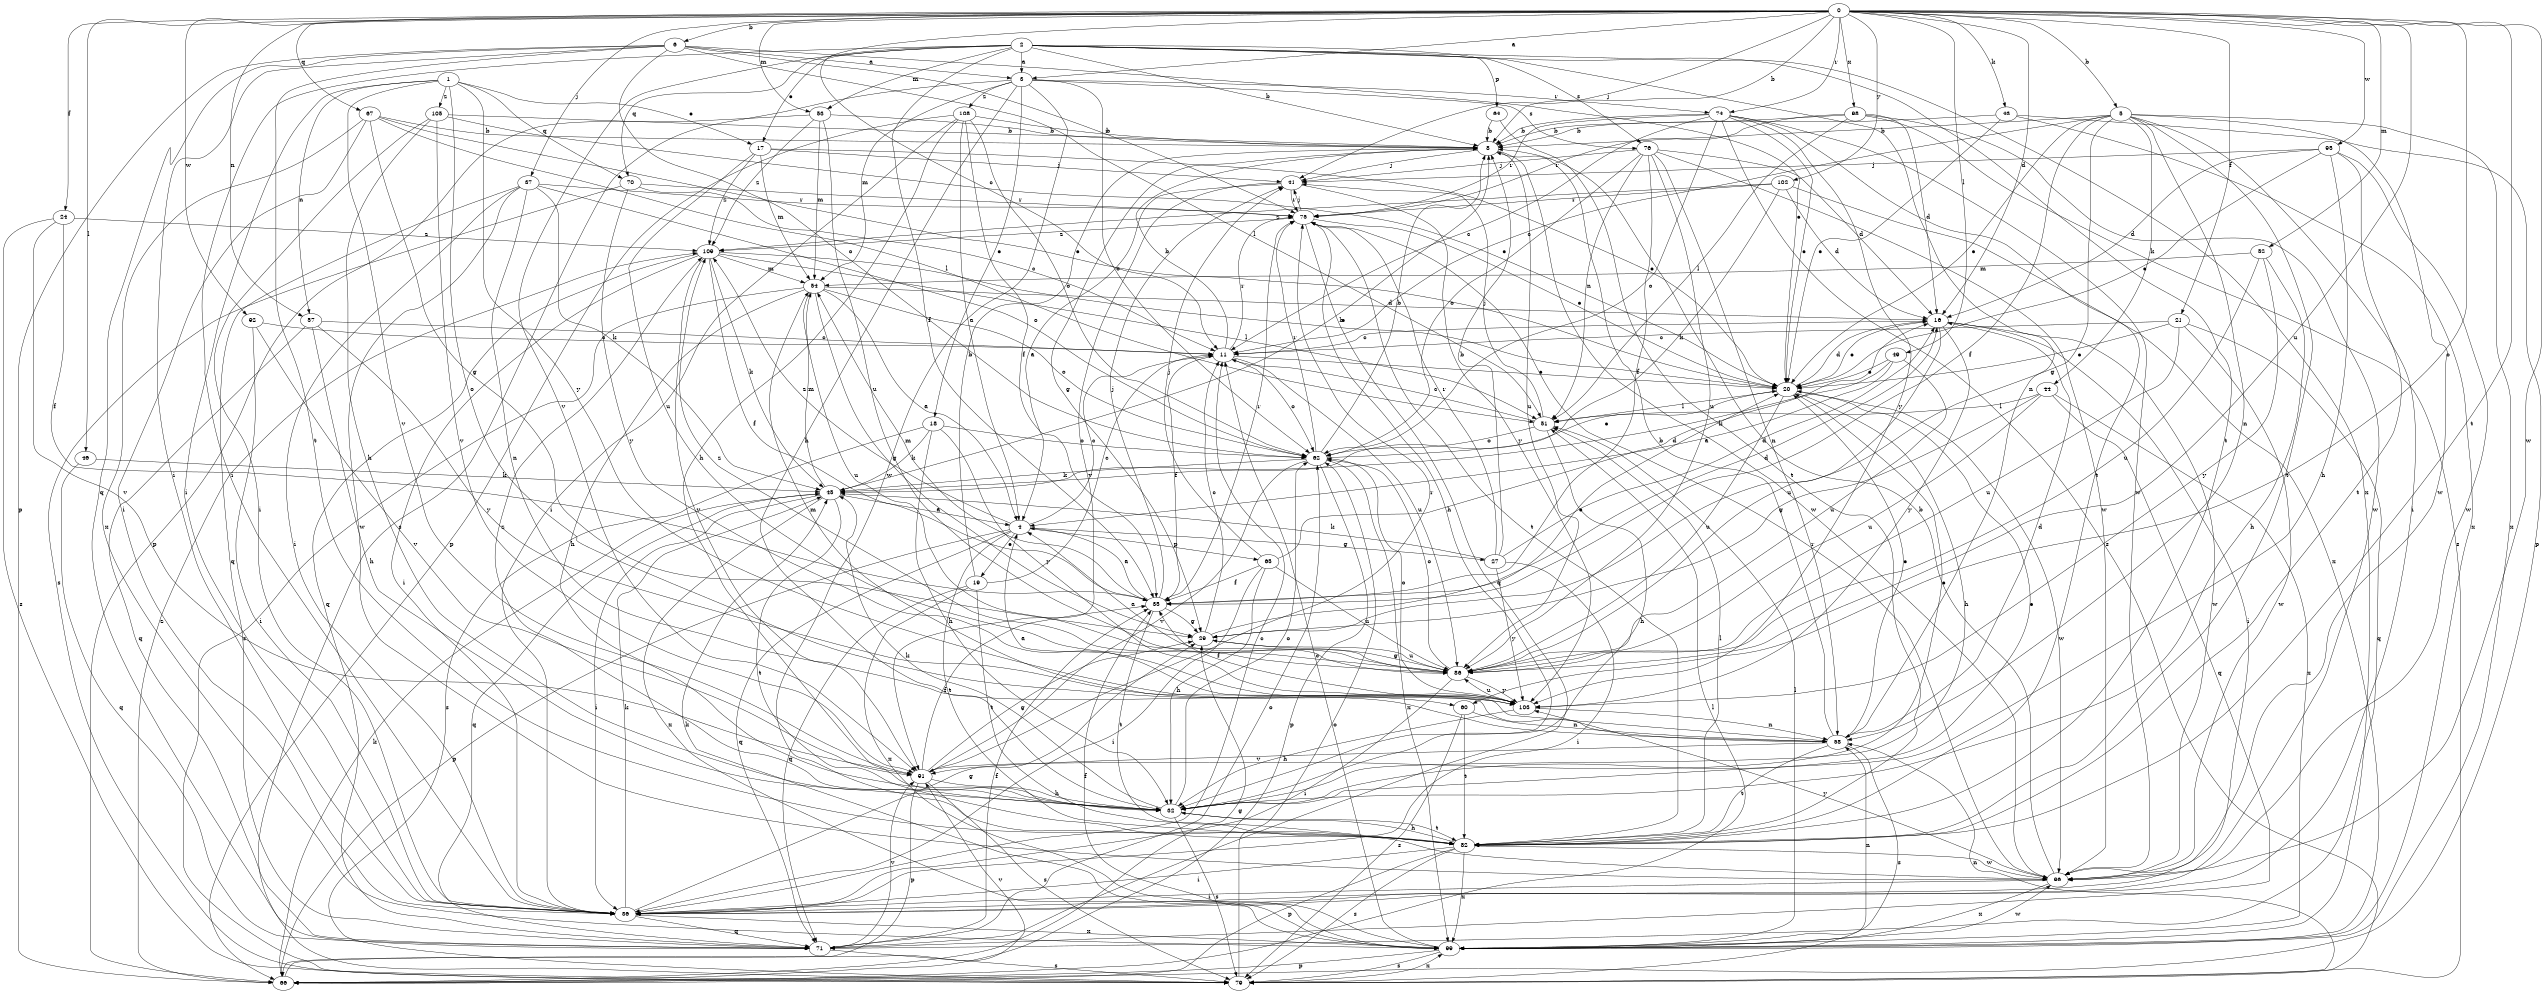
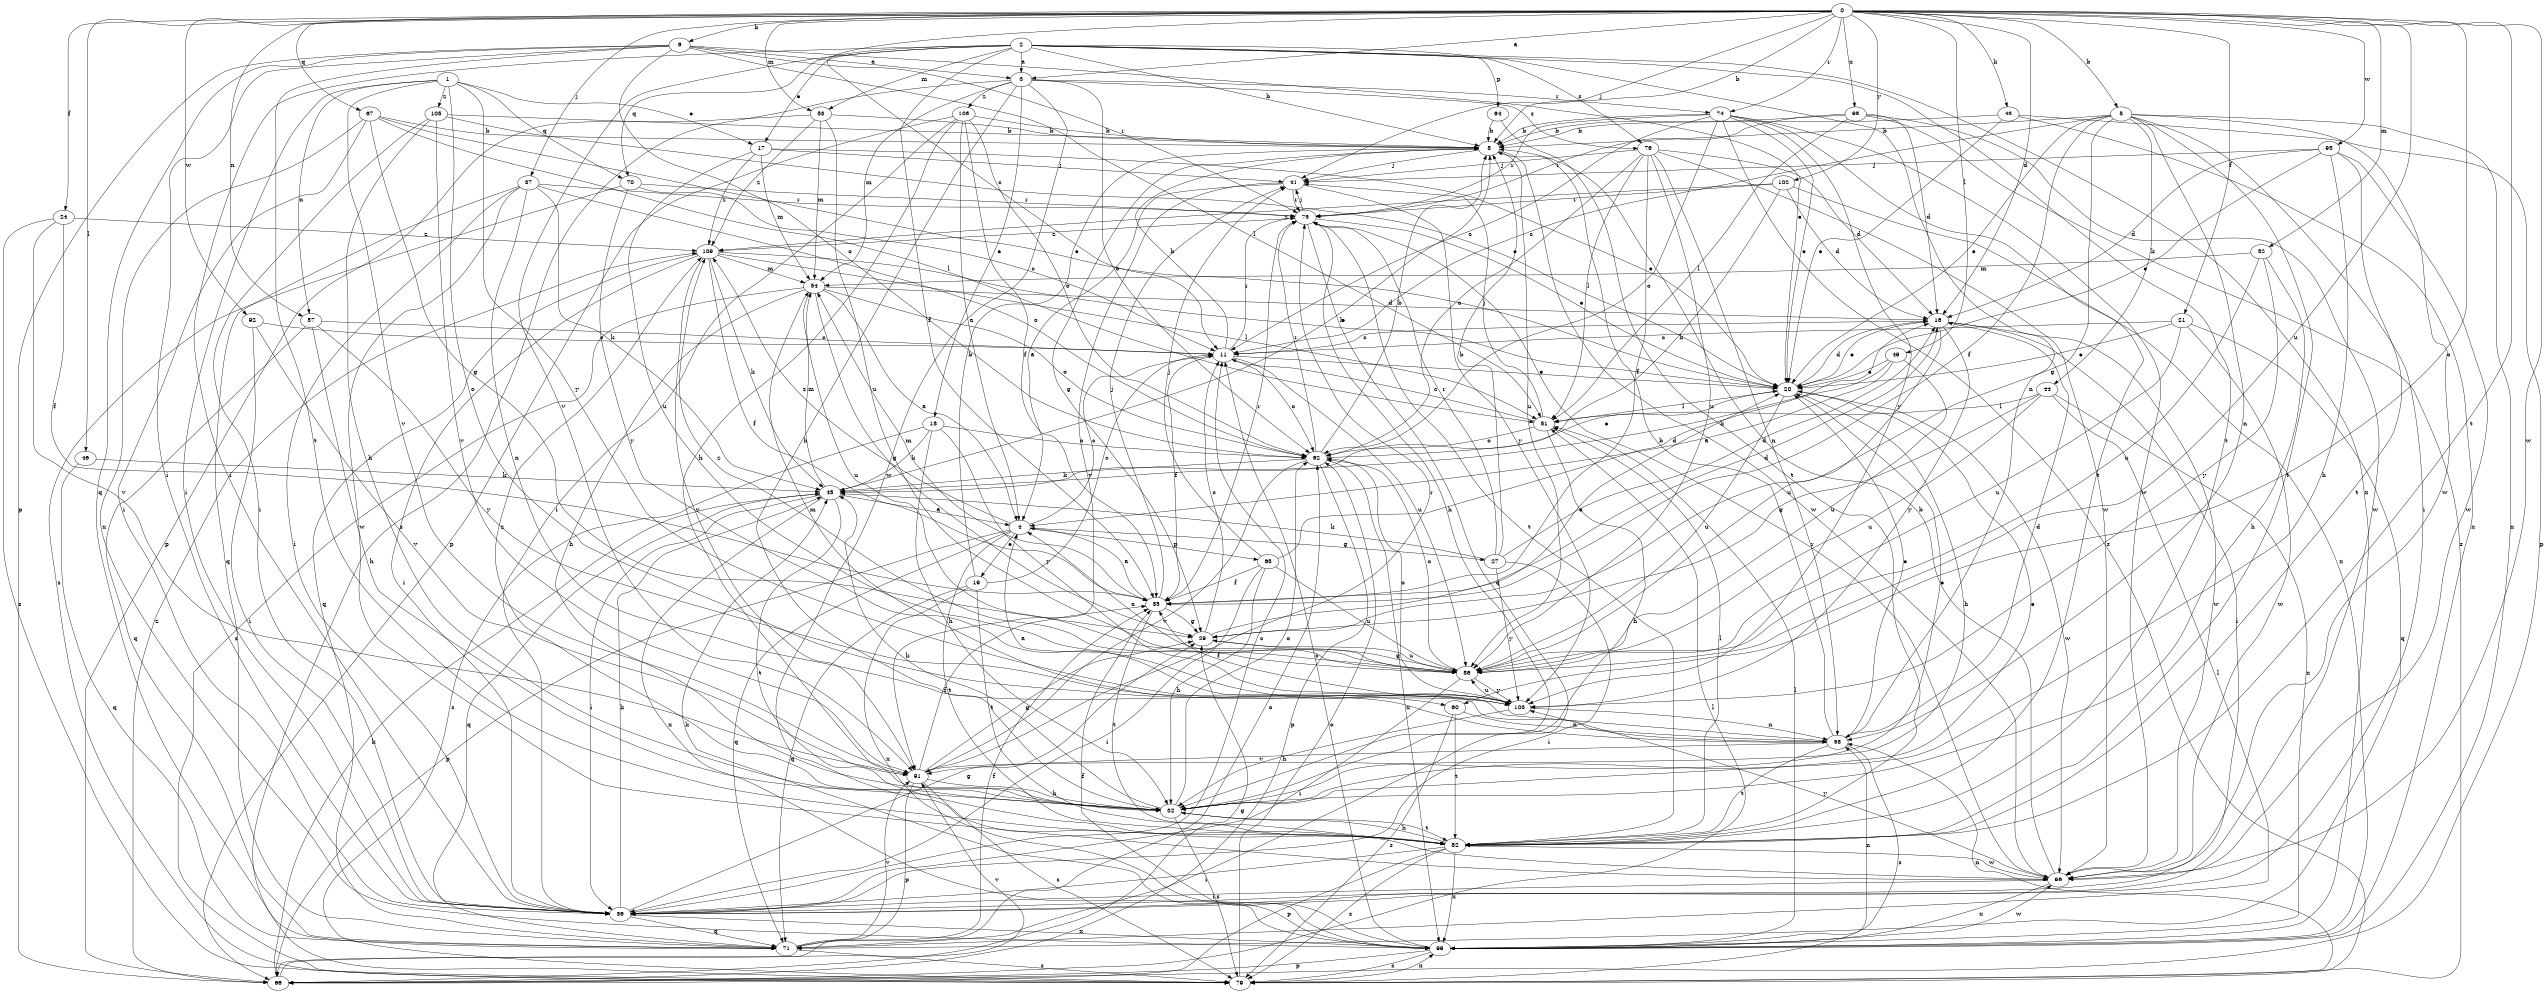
  strict digraph {
    0
    3
    5
    6
    8
    11
    16
    21
    24
    37
    41
    43
    46
    49
    52
    53
    57
    60
    67
    74
    82
    86
    92
    95
    96
    98
    102
    76
    18
    32
    54
    62
    79
    108
    36
    n36 [label=35]
    58
    99
    20
    29
    44
    66
    71
    n44 [label=51]
    75
    103
    91
    109
    45
    4
    1
    17
    70
    105
    2
    64
    19
    27
    65
    0 -> 3 [label=a]
    0 -> 5 [label=b]
    0 -> 6 [label=b]
    0 -> 8 [label=b]
    0 -> 11 [label=c]
    0 -> 16 [label=d]
    0 -> 21 [label=f]
    0 -> 24 [label=f]
    0 -> 37 [label=j]
    0 -> 41 [label=j]
    0 -> 43 [label=k]
    0 -> 46 [label=l]
    0 -> 49 [label=l]
    0 -> 52 [label=m]
    0 -> 53 [label=m]
    0 -> 57 [label=n]
    0 -> 60 [label=o]
    0 -> 67 [label=q]
    0 -> 74 [label=r]
    0 -> 82 [label=t]
    0 -> 86 [label=u]
    0 -> 92 [label=w]
    0 -> 95 [label=w]
    0 -> 96 [label=w]
    0 -> 98 [label=x]
    0 -> 102 [label=y]
    3 -> 74 [label=r]
    3 -> 96 [label=w]
    3 -> 76 [label=s]
    3 -> 18 [label=e]
    3 -> 32 [label=h]
    3 -> 54 [label=m]
    3 -> 62 [label=o]
    3 -> 79 [label=s]
    3 -> 108 [label=z]
    5 -> 8 [label=b]
    5 -> 11 [label=c]
    5 -> 82 [label=t]
    5 -> 96 [label=w]
    5 -> 36 [label=i]
    5 -> n36 [label=f]
    5 -> 58 [label=n]
    5 -> 99 [label=x]
    5 -> 20 [label=e]
    5 -> 29 [label=g]
    5 -> 44 [label=k]
    6 -> 3 [label=a]
    6 -> 82 [label=t]
    6 -> 62 [label=o]
    6 -> 36 [label=i]
    6 -> 20 [label=e]
    6 -> 66 [label=p]
    6 -> 71 [label=q]
    6 -> n44 [label=l]
    6 -> 75 [label=r]
    8 -> 41 [label=j]
    8 -> 86 [label=u]
    8 -> 96 [label=w]
    8 -> 29 [label=g]
    11 -> 8 [label=b]
    11 -> 86 [label=u]
    11 -> 62 [label=o]
    11 -> n36 [label=f]
    11 -> 20 [label=e]
    11 -> 75 [label=r]
    16 -> 11 [label=c]
    16 -> 86 [label=u]
    16 -> 96 [label=w]
    16 -> 36 [label=i]
    16 -> 20 [label=e]
    16 -> 103 [label=y]
    21 -> 11 [label=c]
    21 -> 86 [label=u]
    21 -> 96 [label=w]
    21 -> 20 [label=e]
    21 -> 71 [label=q]
    24 -> 79 [label=s]
    24 -> n36 [label=f]
    24 -> 91 [label=v]
    24 -> 109 [label=z]
    37 -> 96 [label=w]
    37 -> 62 [label=o]
    37 -> 36 [label=i]
    37 -> 58 [label=n]
    37 -> 71 [label=q]
    37 -> 75 [label=r]
    37 -> 45 [label=k]
    41 -> 75 [label=r]
    41 -> 103 [label=y]
    41 -> 91 [label=v]
    41 -> 4 [label=a]
    43 -> 8 [label=b]
    43 -> 99 [label=x]
    43 -> 20 [label=e]
    43 -> 66 [label=p]
    46 -> 71 [label=q]
    46 -> 45 [label=k]
    49 -> 86 [label=u]
    49 -> 20 [label=e]
    49 -> 45 [label=k]
    49 -> 4 [label=a]
    52 -> 86 [label=u]
    52 -> 32 [label=h]
    52 -> 54 [label=m]
    52 -> 103 [label=y]
    53 -> 8 [label=b]
    53 -> 86 [label=u]
    53 -> 54 [label=m]
    53 -> 66 [label=p]
    53 -> 109 [label=z]
    57 -> 11 [label=c]
    57 -> 32 [label=h]
    57 -> 71 [label=q]
    57 -> 103 [label=y]
    60 -> 82 [label=t]
    60 -> 79 [label=s]
    60 -> 58 [label=n]
    67 -> 8 [label=b]
    67 -> 36 [label=i]
    67 -> 99 [label=x]
    67 -> 20 [label=e]
    67 -> 29 [label=g]
    67 -> n44 [label=l]
    74 -> 8 [label=b]
    74 -> 11 [label=c]
    74 -> 82 [label=t]
    74 -> 96 [label=w]
    74 -> 62 [label=o]
    74 -> 79 [label=s]
    74 -> 20 [label=e]
    74 -> 75 [label=r]
    74 -> 103 [label=y]
    82 -> 96 [label=w]
    82 -> 32 [label=h]
    82 -> 79 [label=s]
    82 -> 36 [label=i]
    82 -> 99 [label=x]
    82 -> 66 [label=p]
    82 -> n44 [label=l]
    86 -> 62 [label=o]
    86 -> 36 [label=i]
    86 -> 29 [label=g]
    86 -> 103 [label=y]
    86 -> 109 [label=z]
    86 -> 4 [label=a]
    92 -> 11 [label=c]
    92 -> 36 [label=i]
    92 -> 91 [label=v]
    95 -> 16 [label=d]
    95 -> 41 [label=j]
    95 -> 82 [label=t]
    95 -> 96 [label=w]
    95 -> 32 [label=h]
    95 -> 20 [label=e]
    96 -> 8 [label=b]
    96 -> 36 [label=i]
    96 -> 99 [label=x]
    96 -> 75 [label=r]
    96 -> 103 [label=y]
    98 -> 8 [label=b]
    98 -> 16 [label=d]
    98 -> 79 [label=s]
    98 -> 36 [label=w]
    98 -> n44 [label=l]
    98 -> 75 [label=r]
    102 -> 16 [label=d]
    102 -> 99 [label=x]
    102 -> 75 [label=r]
    102 -> 109 [label=z]
    102 -> 45 [label=k]
    76 -> 16 [label=d]
    76 -> 41 [label=j]
    76 -> 86 [label=u]
    76 -> 96 [label=w]
    76 -> 62 [label=o]
    76 -> n36 [label=f]
    76 -> 58 [label=n]
-   76 -> n44 [label=n]
+   76 -> n44 [label=l]
    18 -> 32 [label=h]
    18 -> 62 [label=o]
    18 -> 79 [label=s]
    18 -> 103 [label=y]
    18 -> 45 [label=k]
    32 -> 82 [label=t]
    32 -> 62 [label=o]
    32 -> 79 [label=s]
    32 -> 20 [label=e]
    32 -> 109 [label=z]
    32 -> 45 [label=k]
    54 -> 16 [label=d]
    54 -> 86 [label=u]
    54 -> 32 [label=h]
    54 -> 62 [label=o]
    54 -> 79 [label=s]
    54 -> 29 [label=g]
    54 -> 4 [label=a]
    62 -> 8 [label=b]
    62 -> 99 [label=x]
    62 -> 20 [label=e]
    62 -> 66 [label=p]
    62 -> 75 [label=r]
    62 -> 91 [label=v]
    62 -> 45 [label=k]
    79 -> 62 [label=o]
    79 -> 58 [label=n]
    79 -> 99 [label=x]
    108 -> 8 [label=b]
    108 -> 32 [label=h]
    108 -> 62 [label=o]
    108 -> 36 [label=i]
    108 -> n36 [label=f]
    108 -> 66 [label=p]
    108 -> 4 [label=a]
    36 -> 11 [label=c]
    36 -> 99 [label=x]
    36 -> 29 [label=g]
    36 -> 71 [label=q]
    36 -> 45 [label=k]
    n36 -> 16 [label=d]
    n36 -> 41 [label=j]
    n36 -> 82 [label=t]
    n36 -> 54 [label=m]
    n36 -> 29 [label=g]
    n36 -> 75 [label=r]
    n36 -> 4 [label=a]
    58 -> 8 [label=b]
    58 -> 16 [label=d]
    58 -> 82 [label=t]
    58 -> 54 [label=m]
    58 -> 79 [label=s]
    58 -> 20 [label=e]
    58 -> 91 [label=v]
    58 -> 4 [label=a]
    99 -> 11 [label=c]
    99 -> 96 [label=w]
    99 -> 79 [label=s]
    99 -> n36 [label=f]
    99 -> 58 [label=n]
    99 -> 66 [label=p]
    99 -> n44 [label=l]
    99 -> 45 [label=k]
    20 -> 16 [label=d]
    20 -> 86 [label=u]
    20 -> 96 [label=w]
    20 -> 32 [label=h]
    20 -> n44 [label=l]
    29 -> 11 [label=c]
    29 -> 86 [label=u]
    29 -> 20 [label=e]
    44 -> 86 [label=u]
    44 -> 99 [label=x]
    44 -> 29 [label=g]
-   44 -> 71 [label=q]
+   44 -> 71 [label=l]
    44 -> n44 [label=l]
    66 -> 29 [label=g]
    66 -> n44 [label=l]
    66 -> 91 [label=v]
    66 -> 109 [label=z]
    66 -> 45 [label=k]
    71 -> 62 [label=o]
    71 -> 79 [label=s]
    71 -> n36 [label=f]
    71 -> 91 [label=v]
    n44 -> 11 [label=c]
    n44 -> 41 [label=j]
    n44 -> 32 [label=h]
    n44 -> 62 [label=o]
    75 -> 41 [label=j]
    75 -> 82 [label=t]
    75 -> 32 [label=h]
    75 -> 20 [label=e]
    75 -> 71 [label=q]
    75 -> 109 [label=z]
    103 -> 86 [label=u]
    103 -> 32 [label=h]
    103 -> 62 [label=o]
    103 -> n36 [label=f]
    103 -> 58 [label=n]
    91 -> 32 [label=h]
    91 -> 79 [label=s]
    91 -> n36 [label=f]
    91 -> 20 [label=e]
    91 -> 29 [label=g]
    91 -> 66 [label=p]
    91 -> 75 [label=r]
    109 -> 54 [label=m]
    109 -> 36 [label=i]
    109 -> n36 [label=f]
    109 -> 20 [label=e]
    109 -> 71 [label=q]
    109 -> n44 [label=l]
    109 -> 91 [label=v]
    109 -> 45 [label=k]
    45 -> 8 [label=b]
    45 -> 82 [label=t]
    45 -> 54 [label=m]
    45 -> 36 [label=i]
    45 -> 99 [label=x]
    45 -> 71 [label=q]
    45 -> 4 [label=a]
    4 -> 11 [label=c]
    4 -> 82 [label=t]
    4 -> 66 [label=p]
    4 -> 71 [label=q]
    4 -> 109 [label=z]
    4 -> 19 [label=e]
    4 -> 27 [label=g]
    4 -> 65 [label=p]
    1 -> 57 [label=n]
    1 -> 60 [label=o]
    1 -> 36 [label=i]
    1 -> 103 [label=y]
    1 -> 91 [label=v]
    1 -> 17 [label=e]
    1 -> 70 [label=q]
    1 -> 105 [label=z]
    17 -> 41 [label=j]
    17 -> 86 [label=u]
    17 -> 54 [label=m]
    17 -> 20 [label=e]
    17 -> 109 [label=z]
    70 -> 11 [label=c]
    70 -> 79 [label=s]
    70 -> 75 [label=r]
    70 -> 103 [label=y]
    105 -> 8 [label=b]
    105 -> 32 [label=h]
    105 -> 36 [label=i]
    105 -> 20 [label=e]
    105 -> 91 [label=v]
    2 -> 3 [label=a]
    2 -> 8 [label=b]
    2 -> 53 [label=m]
    2 -> 82 [label=t]
    2 -> 76 [label=s]
    2 -> 36 [label=i]
    2 -> n36 [label=f]
    2 -> 58 [label=n]
    2 -> 99 [label=x]
    2 -> 91 [label=v]
    2 -> 17 [label=e]
    2 -> 70 [label=q]
    2 -> 64 [label=p]
    64 -> 8 [label=b]
    64 -> 82 [label=t]
    19 -> 8 [label=b]
    19 -> 11 [label=c]
    19 -> 82 [label=t]
    19 -> 99 [label=x]
    19 -> 71 [label=q]
    27 -> 8 [label=b]
    27 -> 16 [label=d]
    27 -> 36 [label=i]
    27 -> 75 [label=r]
    27 -> 103 [label=y]
    27 -> 45 [label=k]
    65 -> 16 [label=d]
    65 -> 41 [label=j]
    65 -> 86 [label=u]
    65 -> 32 [label=h]
    65 -> 36 [label=i]
    65 -> n36 [label=f]
  }
